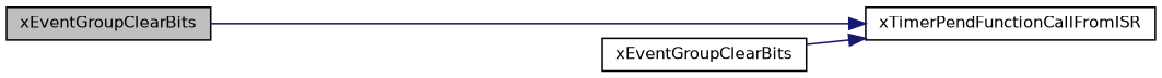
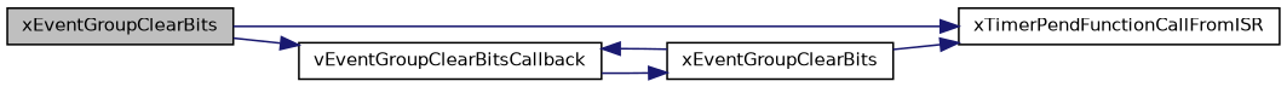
  digraph {
    rankdir=LR
    node [color=black fillcolor=white fontname=Helvetica fontsize=10 shape=record style=filled]
    edge [color=midnightblue fontname=Helvetica fontsize=10 labelfontname=Helvetica labelfontsize=10 style=solid]
    n1 [fillcolor=grey75 fontcolor=black height=0.2 label=xEventGroupClearBits width=0.4]
    n2 [height=0.2 label=xTimerPendFunctionCallFromISR width=0.4]
+   n3 [height=0.2 label=vEventGroupClearBitsCallback width=0.4]
    n4 [height=0.2 label=xEventGroupClearBits width=0.4]
    n1 -> n2
+   n1 -> n3
+   n3 -> n4
    n4 -> n2
+   n4 -> n3
  }
